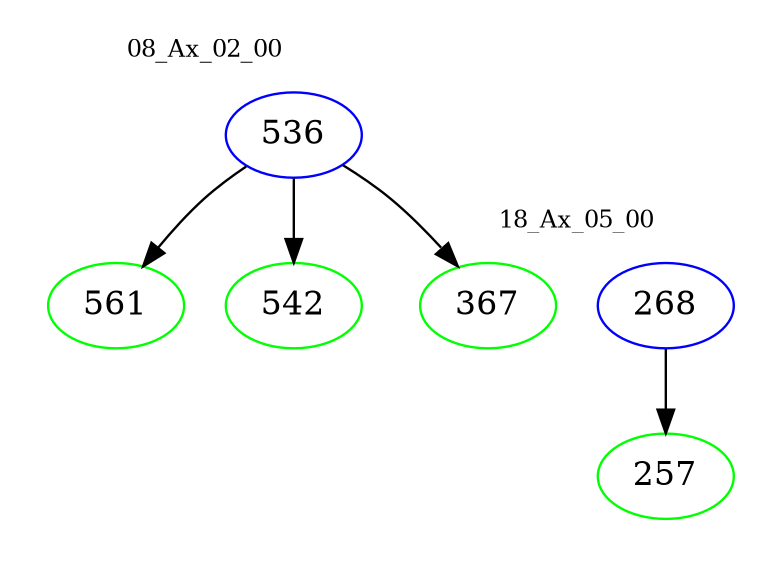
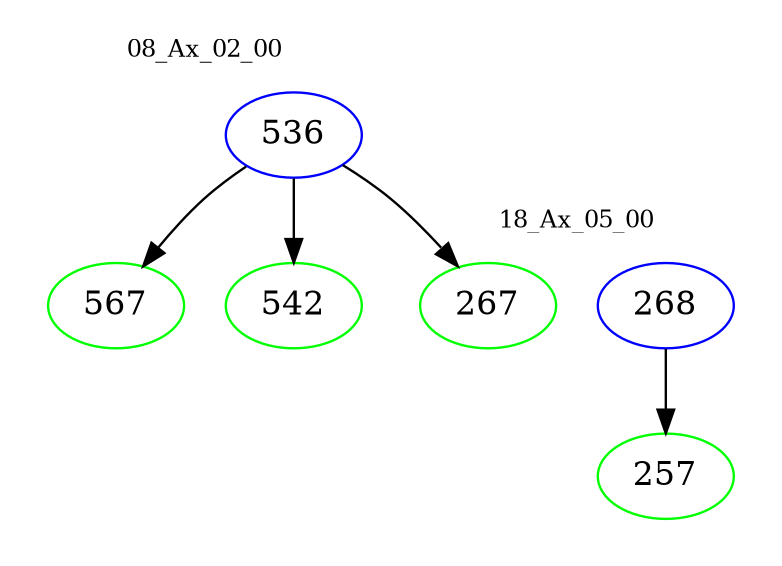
  digraph {
    node [color=green]
    edge [color=black]
    n1 [color=blue label=268]
    n2 [label=257]
-   n3 [label=367]
+   n3 [label=267]
    n4 [color=blue label=536]
-   n5 [label=561]
+   n5 [label=567]
    n6 [label=542]
    subgraph cluster_1 {
      color=white
      fontsize=10
      label="18_Ax_05_00"
      n1
      n2
      n3
    }
    subgraph cluster_2 {
      color=white
      fontsize=10
      label="08_Ax_02_00"
      n4
      n5
      n6
    }
    n1 -> n2
    n4 -> n3
    n4 -> n5
    n4 -> n6
  }
